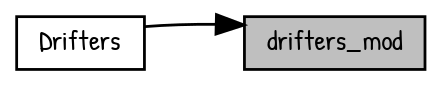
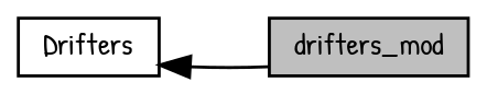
  digraph {
    rankdir=LR
    fontname="Patrick Hand"
    node [color=black fontname="Patrick Hand" fontsize=10 shape=box style=filled]
    n1 [fillcolor=white height=0.2 label=Drifters width=0.4]
    n2 [fillcolor=grey75 fontcolor=black height=0.2 label=drifters_mod width=0.4]
-   n2 -> n1 [dir=back fontname="Patrick Hand" fontsize=10 labelfontname=Helvetica labelfontsize=10 shape=plaintext style=solid]
+   n1 -> n2 [dir=back fontname="Patrick Hand" fontsize=10 labelfontname=Helvetica labelfontsize=10 shape=plaintext style=solid]
  }
